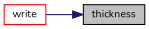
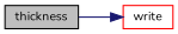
  digraph {
    rankdir=LR
    fontname=Nunito
    node [fontname=Nunito fontsize=10 shape=record]
    n1 [color=black fillcolor=grey75 fontcolor=black height=0.2 label=thickness style=filled width=0.4]
    n2 [color=red height=0.2 label=write width=0.4]
-   n2 -> n1 [color=midnightblue fontname=Nunito fontsize=10 labelfontname=FreeSans labelfontsize=10 style=solid]
+   n1 -> n2 [color=midnightblue fontname=Nunito fontsize=10 labelfontname=FreeSans labelfontsize=10 style=solid]
  }
